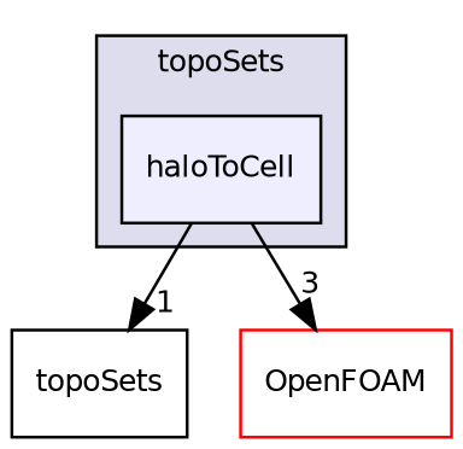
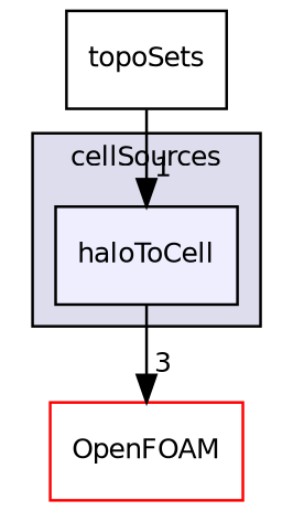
  digraph {
    compound=true
    node [fontname=Helvetica fontsize=10 shape=box]
    edge [labeldistance=1.5 labelfontname=Helvetica labelfontsize=10]
    n1 [fillcolor="#eeeeff" label=haloToCell pencolor=black style=filled]
    n2 [label=topoSets]
    n3 [color=red label=OpenFOAM]
    subgraph cluster_1 {
      bgcolor="#ddddee"
      fontname=Helvetica
      fontsize=10
-     label=topoSets
+     label=cellSources
      pencolor=black
      n1
    }
-   n1 -> n2 [headlabel=1]
+   n2 -> n1 [headlabel=1]
    n1 -> n3 [headlabel=3]
  }
